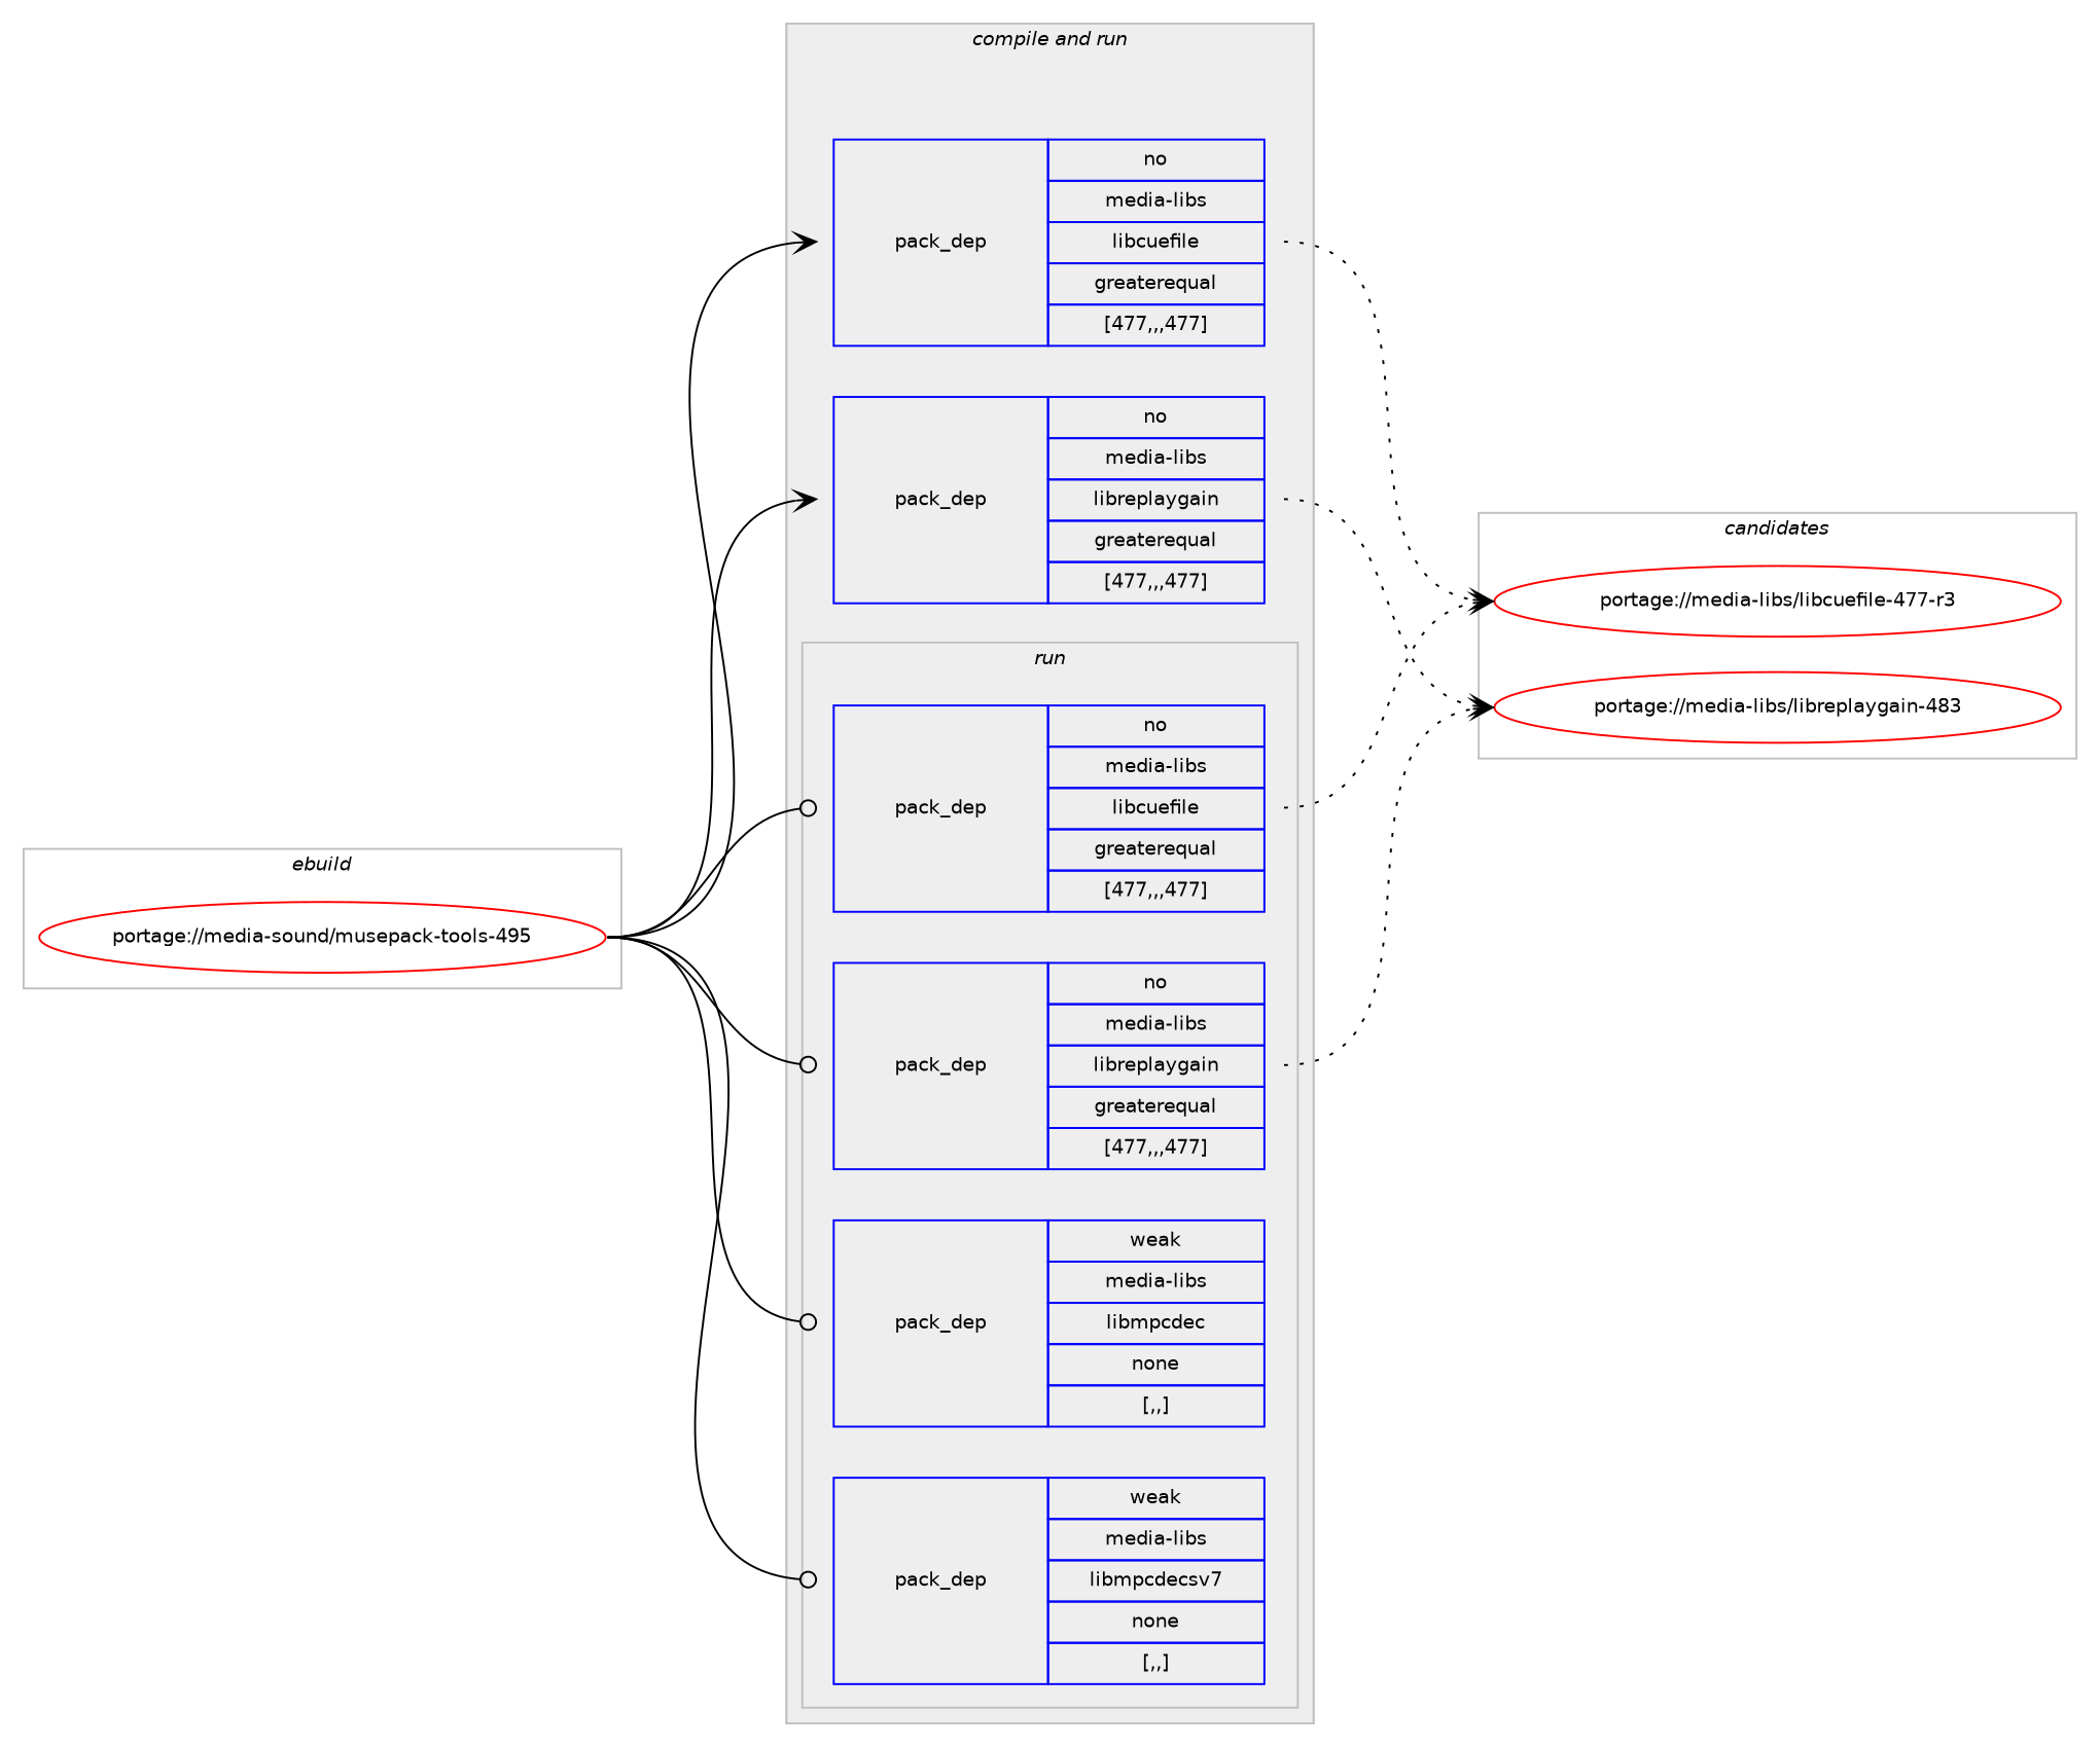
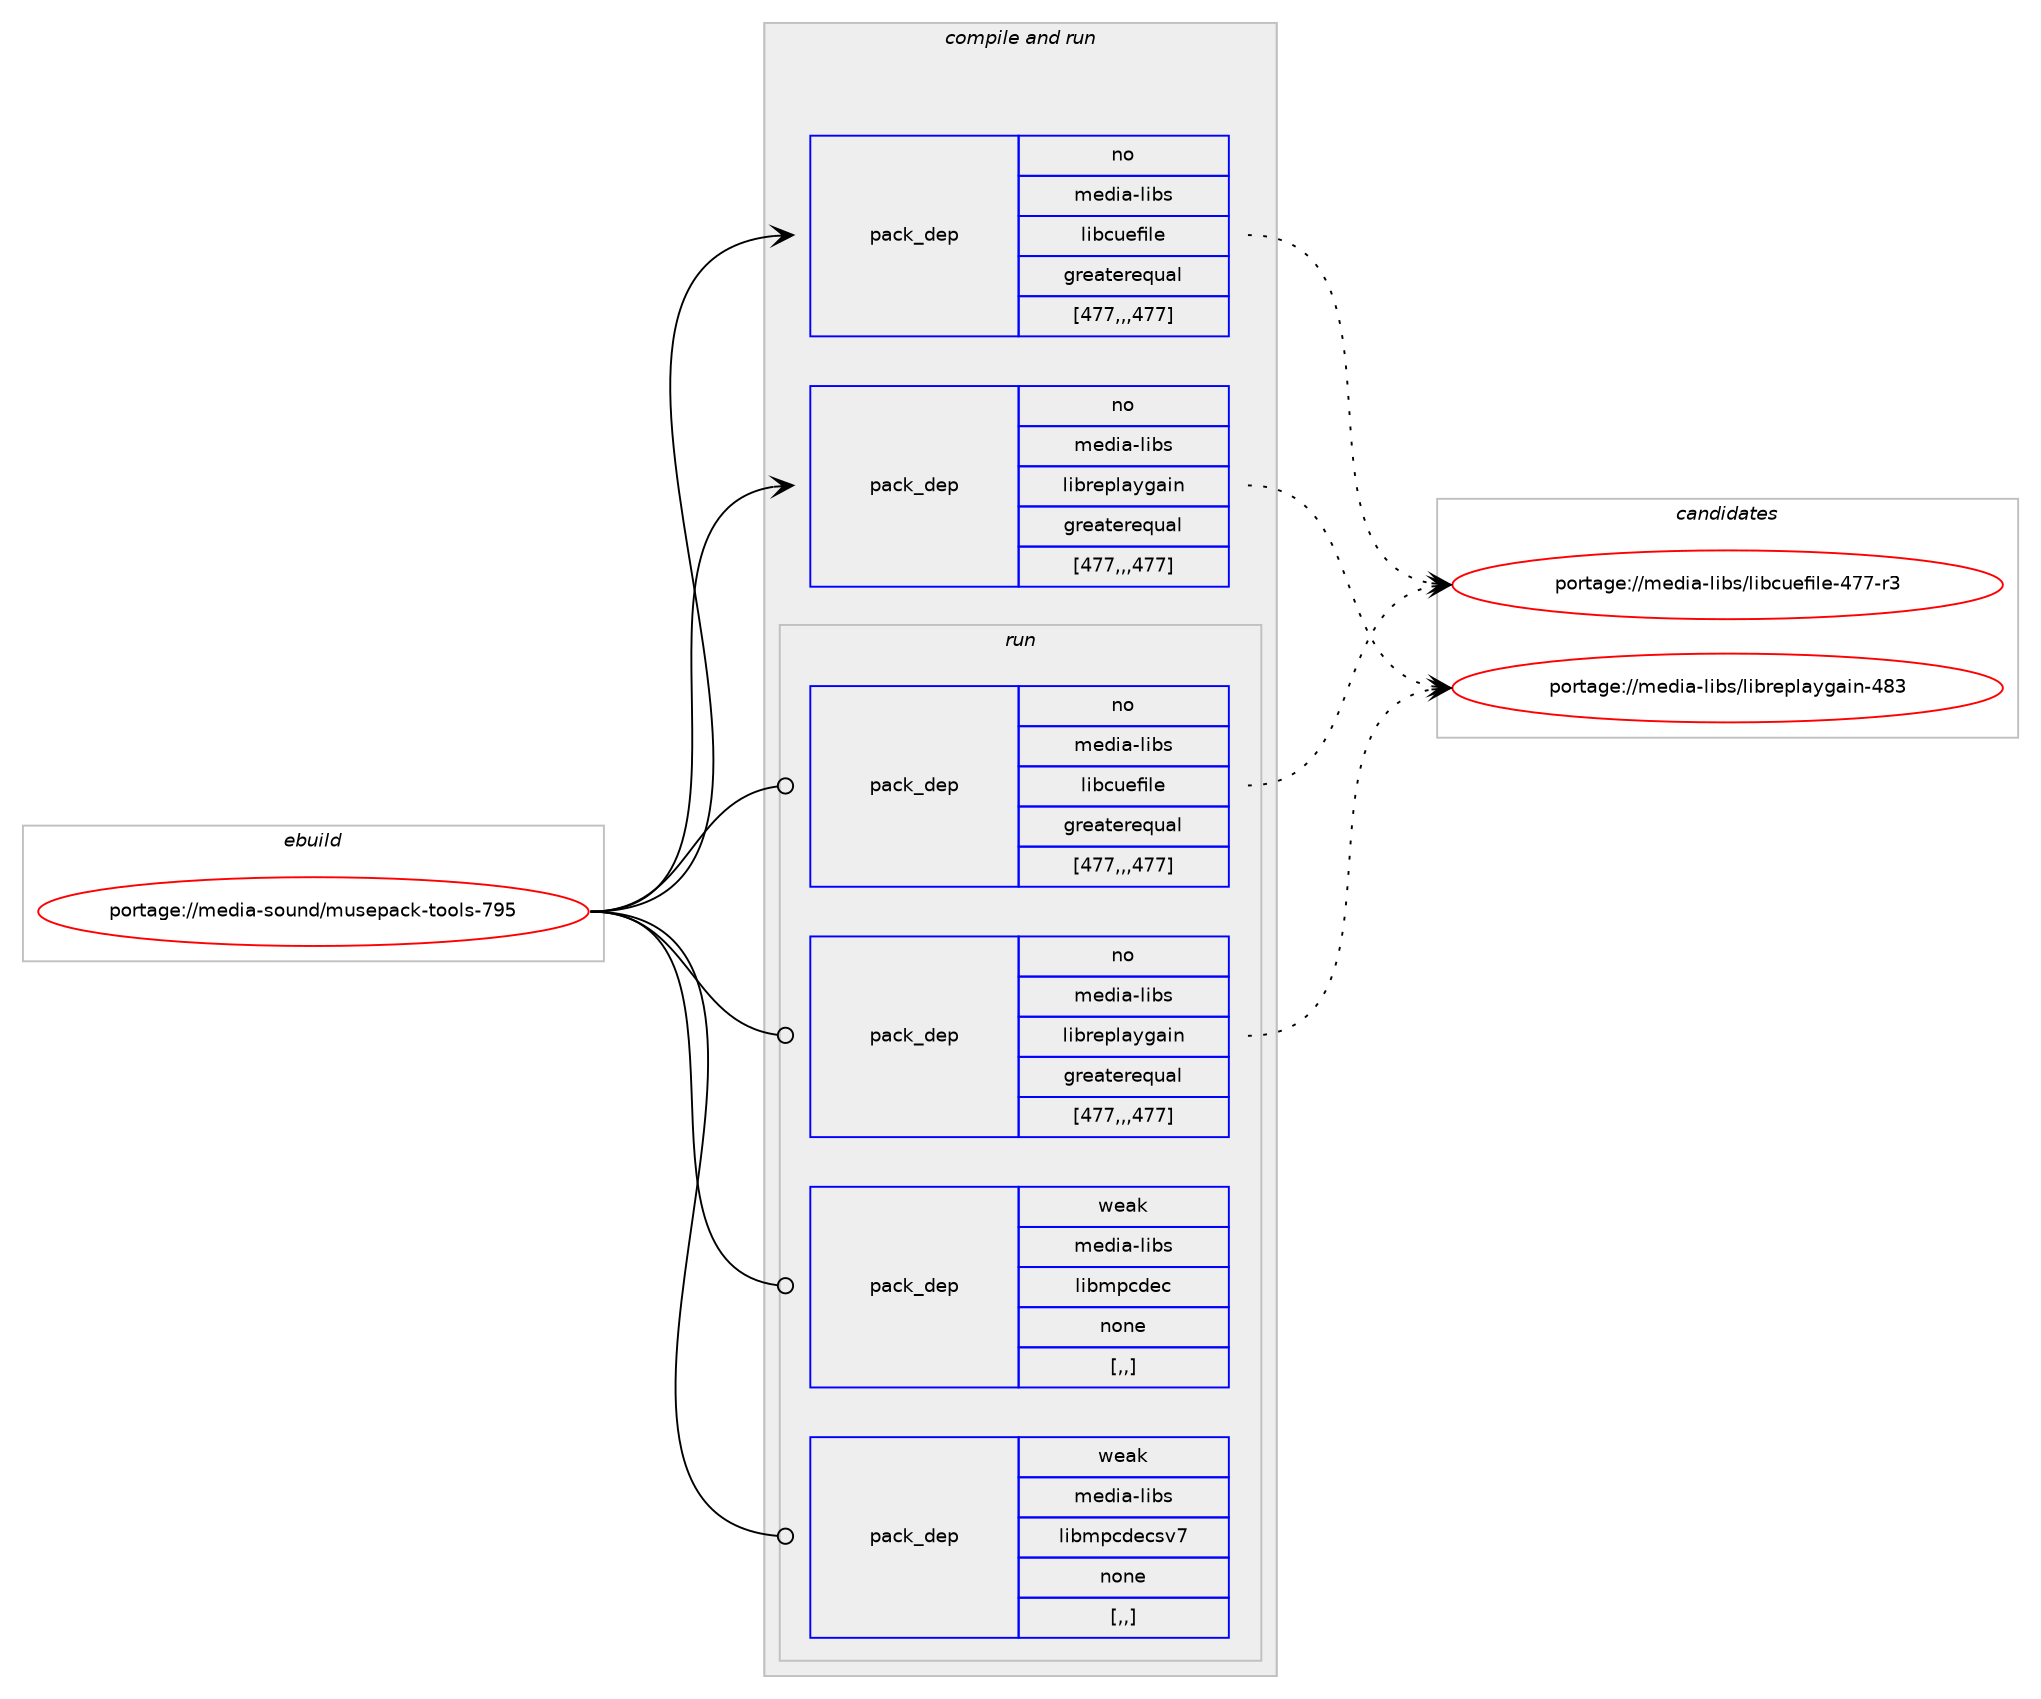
  digraph {
    compound=true
    concentrate=true
    fontname=Helvetica
    fontsize=10
    newrank=true
    rankdir=LR
    ranksep=1.5
    node [color=blue fontname=Helvetica fontsize=10 shape=none]
    edge [arrowhead=vee headport=w style=solid tailport=e weight=20]
-   n1 [color=red label="portage://media-sound/musepack-tools-495" width=4 shape=""]
+   n1 [color=red label="portage://media-sound/musepack-tools-795" width=4 shape=""]
    n2 [label=<<TABLE BORDER="0" CELLBORDER="1" CELLSPACING="0" CELLPADDING="4" WIDTH="220"><TR><TD ROWSPAN="6" CELLPADDING="30">pack_dep</TD></TR><TR><TD WIDTH="110">no</TD></TR><TR><TD>media-libs</TD></TR><TR><TD>libcuefile</TD></TR><TR><TD>greaterequal</TD></TR><TR><TD>[477,,,477]</TD></TR></TABLE>>]
    n3 [label=<<TABLE BORDER="0" CELLBORDER="1" CELLSPACING="0" CELLPADDING="4" WIDTH="220"><TR><TD ROWSPAN="6" CELLPADDING="30">pack_dep</TD></TR><TR><TD WIDTH="110">no</TD></TR><TR><TD>media-libs</TD></TR><TR><TD>libreplaygain</TD></TR><TR><TD>greaterequal</TD></TR><TR><TD>[477,,,477]</TD></TR></TABLE>>]
    n4 [label=<<TABLE BORDER="0" CELLBORDER="1" CELLSPACING="0" CELLPADDING="4" WIDTH="220"><TR><TD ROWSPAN="6" CELLPADDING="30">pack_dep</TD></TR><TR><TD WIDTH="110">no</TD></TR><TR><TD>media-libs</TD></TR><TR><TD>libcuefile</TD></TR><TR><TD>greaterequal</TD></TR><TR><TD>[477,,,477]</TD></TR></TABLE>>]
    n5 [label=<<TABLE BORDER="0" CELLBORDER="1" CELLSPACING="0" CELLPADDING="4" WIDTH="220"><TR><TD ROWSPAN="6" CELLPADDING="30">pack_dep</TD></TR><TR><TD WIDTH="110">no</TD></TR><TR><TD>media-libs</TD></TR><TR><TD>libreplaygain</TD></TR><TR><TD>greaterequal</TD></TR><TR><TD>[477,,,477]</TD></TR></TABLE>>]
    n6 [label=<<TABLE BORDER="0" CELLBORDER="1" CELLSPACING="0" CELLPADDING="4" WIDTH="220"><TR><TD ROWSPAN="6" CELLPADDING="30">pack_dep</TD></TR><TR><TD WIDTH="110">weak</TD></TR><TR><TD>media-libs</TD></TR><TR><TD>libmpcdec</TD></TR><TR><TD>none</TD></TR><TR><TD>[,,]</TD></TR></TABLE>>]
    n7 [label=<<TABLE BORDER="0" CELLBORDER="1" CELLSPACING="0" CELLPADDING="4" WIDTH="220"><TR><TD ROWSPAN="6" CELLPADDING="30">pack_dep</TD></TR><TR><TD WIDTH="110">weak</TD></TR><TR><TD>media-libs</TD></TR><TR><TD>libmpcdecsv7</TD></TR><TR><TD>none</TD></TR><TR><TD>[,,]</TD></TR></TABLE>>]
    n8 [color=red label="portage://media-libs/libcuefile-477-r3" width=4 shape=""]
    n9 [color=red label="portage://media-libs/libreplaygain-483" width=4 shape=""]
    subgraph cluster_1 {
      color=gray
      label=<<i>ebuild</i>>
      rank=same
      n1
    }
    subgraph cluster_2 {
      color=gray
      label=<<i>dependencies</i>>
      subgraph cluster_3 {
        color=gray
        fillcolor="#eeeeee"
        label=<<i>compile</i>>
        style=filled
        subgraph sub_4 {
          color=gray
          fillcolor="#eeeeee"
          label=<<i>compile</i>>
          style=filled
          n2
        }
        subgraph sub_5 {
          color=gray
          fillcolor="#eeeeee"
          label=<<i>compile</i>>
          style=filled
          n3
        }
      }
      subgraph cluster_6 {
        color=gray
        fillcolor="#eeeeee"
        label=<<i>compile and run</i>>
        style=filled
      }
      subgraph cluster_7 {
        color=gray
        fillcolor="#eeeeee"
        label=<<i>run</i>>
        style=filled
        subgraph sub_8 {
          color=gray
          fillcolor="#eeeeee"
          label=<<i>run</i>>
          style=filled
          n4
        }
        subgraph sub_9 {
          color=gray
          fillcolor="#eeeeee"
          label=<<i>run</i>>
          style=filled
          n5
        }
        subgraph sub_10 {
          color=gray
          fillcolor="#eeeeee"
          label=<<i>run</i>>
          style=filled
          n6
        }
        subgraph sub_11 {
          color=gray
          fillcolor="#eeeeee"
          label=<<i>run</i>>
          style=filled
          n7
        }
      }
    }
    subgraph cluster_12 {
      color=gray
      label=<<i>candidates</i>>
      rank=same
      subgraph sub_13 {
        color=black
        label=<<i>candidates</i>>
        nodesep=1
        rank=same
        n8
      }
      subgraph sub_14 {
        color=black
        label=<<i>candidates</i>>
        nodesep=1
        rank=same
        n9
      }
      subgraph sub_15 {
        color=black
        label=<<i>candidates</i>>
        nodesep=1
        rank=same
        n8
      }
      subgraph sub_16 {
        color=black
        label=<<i>candidates</i>>
        nodesep=1
        rank=same
        n9
      }
      subgraph sub_17 {
        color=black
        label=<<i>candidates</i>>
        nodesep=1
        rank=same
      }
      subgraph sub_18 {
        color=black
        label=<<i>candidates</i>>
        nodesep=1
        rank=same
      }
    }
    n1 -> n2
    n1 -> n3
    n1 -> n4 [arrowhead=odot]
    n1 -> n5 [arrowhead=odot]
    n1 -> n6 [arrowhead=odot]
    n1 -> n7 [arrowhead=odot]
    n2 -> n8 [style=dotted weight=100]
    n3 -> n9 [style=dotted weight=100]
    n4 -> n8 [style=dotted weight=100]
    n5 -> n9 [style=dotted weight=100]
  }
